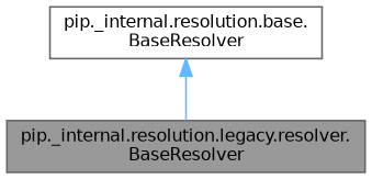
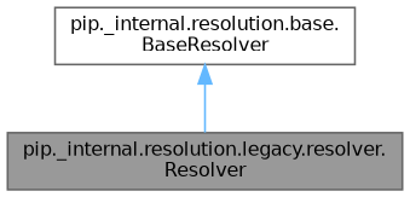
  digraph {
    node [color=gray40 fontname=Helvetica fontsize=10 shape=box style=filled]
-   n1 [fillcolor=grey60 fontcolor=black height=0.2 label="pip._internal.resolution.legacy.resolver.\lBaseResolver" width=0.4]
+   n1 [fillcolor=grey60 fontcolor=black height=0.2 label="pip._internal.resolution.legacy.resolver.\lResolver" width=0.4]
    n2 [fillcolor=white height=0.2 label="pip._internal.resolution.base.\lBaseResolver" width=0.4]
    n2 -> n1 [color=steelblue1 dir=back fontname=Helvetica fontsize=10 labelfontname=Helvetica labelfontsize=10 style=solid]
  }
